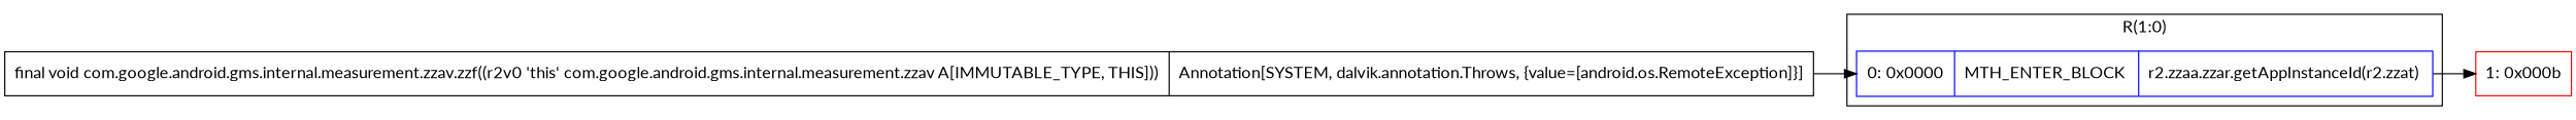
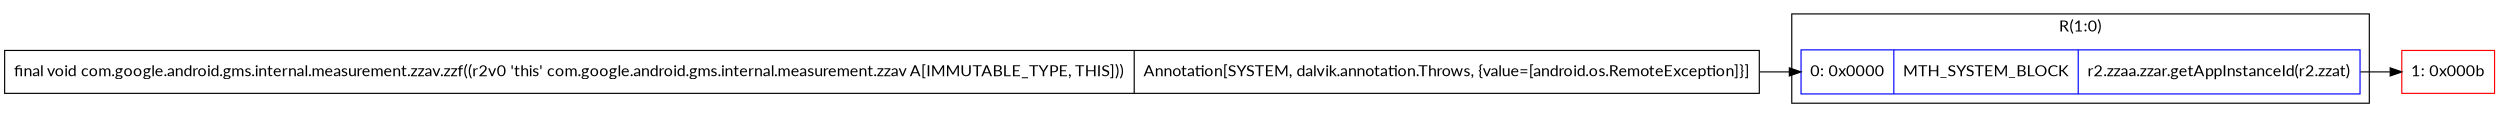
  digraph {
    rankdir=LR
    fontname=Lato
    node [shape=record fontname=Lato]
    edge [fontname=Lato]
-   n1 [color=blue label="{0\:\ 0x0000|MTH_ENTER_BLOCK\l|r2.zzaa.zzar.getAppInstanceId(r2.zzat)\l}"]
+   n1 [color=blue label="{0\:\ 0x0000|MTH_SYSTEM_BLOCK\l|r2.zzaa.zzar.getAppInstanceId(r2.zzat)\l}"]
    n2 [color=red label="{1\:\ 0x000b}"]
    n3 [label="{final void com.google.android.gms.internal.measurement.zzav.zzf((r2v0 'this' com.google.android.gms.internal.measurement.zzav A[IMMUTABLE_TYPE, THIS]))  | Annotation[SYSTEM, dalvik.annotation.Throws, \{value=[android.os.RemoteException]\}]\l}"]
    subgraph cluster_1 {
      label="R(1:0)"
      n1
    }
    n1 -> n2
    n3 -> n1
  }
